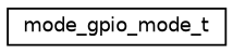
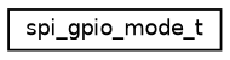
  digraph {
    rankdir=LR
-   n1 [color=black fillcolor=white fontname=Helvetica fontsize=10 height=0.2 label=mode_gpio_mode_t shape=record style=filled width=0.4]
+   n1 [color=black fillcolor=white fontname=Helvetica fontsize=10 height=0.2 label=spi_gpio_mode_t shape=record style=filled width=0.4]
  }
